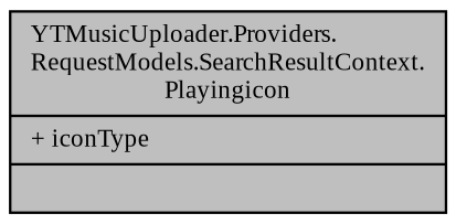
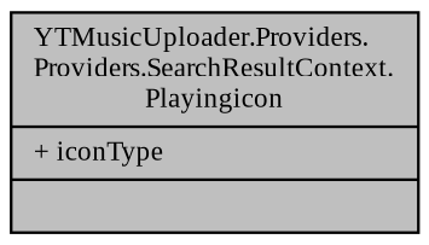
  digraph {
    fontname="Liberation Serif"
-   n1 [color=black fillcolor=grey75 fontcolor=black fontname="Liberation Serif" fontsize=10 height=0.2 label="{YTMusicUploader.Providers.\lRequestModels.SearchResultContext.\lPlayingicon\n|+ iconType\l|}" shape=record style=filled width=0.4]
+   n1 [color=black fillcolor=grey75 fontcolor=black fontname="Liberation Serif" fontsize=10 height=0.2 label="{YTMusicUploader.Providers.\lProviders.SearchResultContext.\lPlayingicon\n|+ iconType\l|}" shape=record style=filled width=0.4]
  }
